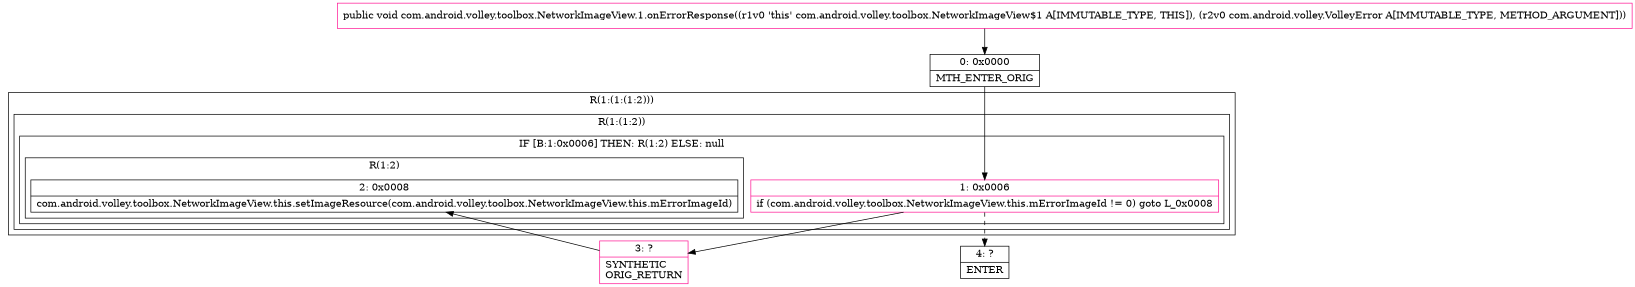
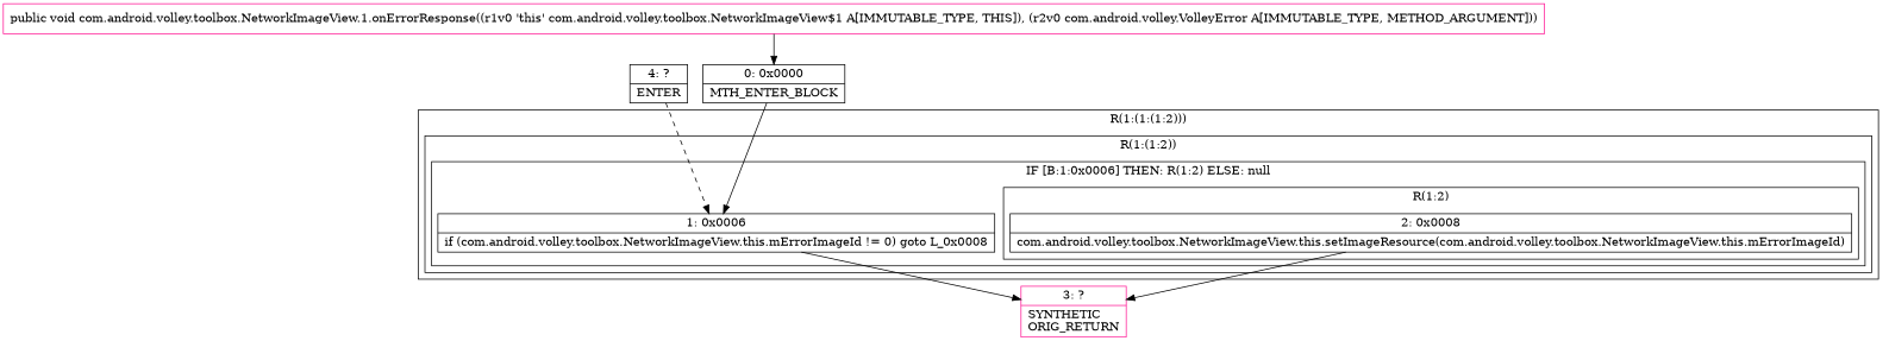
  digraph {
    node [color=black shape=record]
    n1 [label="{2\:\ 0x0008|com.android.volley.toolbox.NetworkImageView.this.setImageResource(com.android.volley.toolbox.NetworkImageView.this.mErrorImageId)\l}"]
-   n2 [color=deeppink label="{1\:\ 0x0006|if (com.android.volley.toolbox.NetworkImageView.this.mErrorImageId != 0) goto L_0x0008\l}"]
+   n2 [label="{1\:\ 0x0006|if (com.android.volley.toolbox.NetworkImageView.this.mErrorImageId != 0) goto L_0x0008\l}"]
    n3 [color=deeppink label="{3\:\ ?|SYNTHETIC\lORIG_RETURN\l}"]
    n4 [label="{4\:\ ?|ENTER\l}"]
-   n5 [label="{0\:\ 0x0000|MTH_ENTER_ORIG\l}"]
+   n5 [label="{0\:\ 0x0000|MTH_ENTER_BLOCK\l}"]
    n6 [color=deeppink label="{public void com.android.volley.toolbox.NetworkImageView.1.onErrorResponse((r1v0 'this' com.android.volley.toolbox.NetworkImageView$1 A[IMMUTABLE_TYPE, THIS]), (r2v0 com.android.volley.VolleyError A[IMMUTABLE_TYPE, METHOD_ARGUMENT])) }"]
    subgraph cluster_1 {
      label="R(1:(1:(1:2)))"
      subgraph cluster_2 {
        label="R(1:(1:2))"
        subgraph cluster_3 {
          label="IF [B:1:0x0006] THEN: R(1:2) ELSE: null"
          n2
          subgraph cluster_4 {
            label="R(1:2)"
            n1
          }
        }
      }
    }
-   n3 -> n1
+   n1 -> n3
    n2 -> n3
-   n2 -> n4 [style=dashed]
+   n4 -> n2 [style=dashed]
    n5 -> n2
    n6 -> n5
  }
